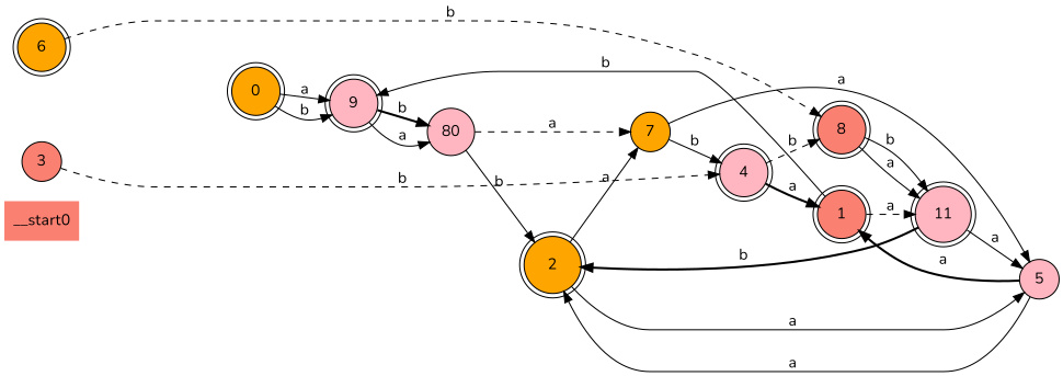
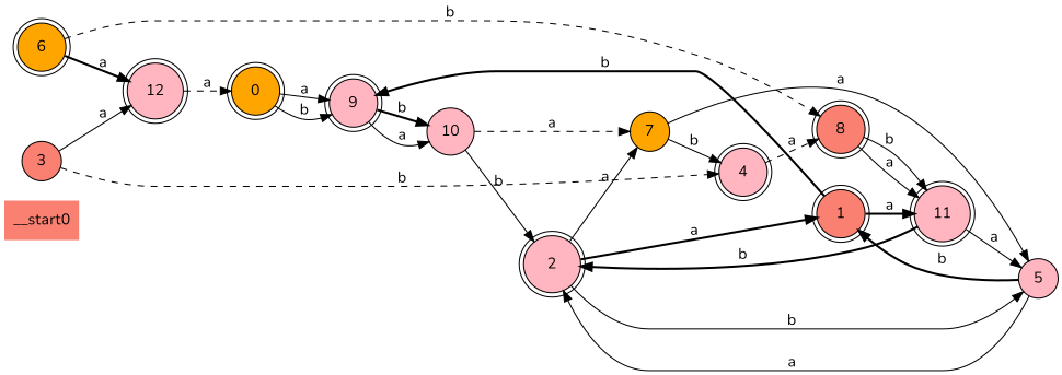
  digraph {
    fontname=Nunito
    rankdir=LR
    node [fillcolor=lightpink fontname=Nunito shape=doublecircle style="rounded,filled" color=black]
    edge [fontname=Nunito style=solid]
    __start0 [fillcolor=salmon shape=none style=filled color=""]
    n2 [fillcolor=orange label=0]
    n3 [label=9]
-   n4 [label=80 shape=circle style=filled]
+   n4 [label=10 shape=circle style=filled]
    n5 [fillcolor=salmon label=1]
    n6 [label=11]
-   n7 [fillcolor=orange label=2]
+   n7 [label=2]
    n8 [label=5 shape=circle style=filled]
    n9 [fillcolor=orange label=7 shape=circle style=filled]
    n10 [fillcolor=salmon label=3 shape=circle style=filled]
    n11 [label=4]
+   n12 [label=12]
    n13 [fillcolor=salmon label=8]
    n14 [fillcolor=orange label=6]
    n2 -> n3 [label=a]
    n2 -> n3 [label=b]
    n3 -> n4 [label=a]
    n3 -> n4 [label=b style=bold]
    n4 -> n7 [label=b]
    n4 -> n9 [label=a style=dashed]
-   n5 -> n3 [label=b]
-   n5 -> n6 [label=a style=dashed]
+   n5 -> n3 [label=b style=bold]
+   n5 -> n6 [label=a style=bold]
    n6 -> n7 [label=b style=bold]
    n6 -> n8 [label=a]
-   n11 -> n5 [label=a style=bold]
-   n7 -> n8 [label=a]
+   n7 -> n5 [label=a style=bold]
+   n7 -> n8 [label=b]
    n7 -> n9 [label=a]
-   n8 -> n5 [label=a style=bold]
+   n8 -> n5 [label=b style=bold]
    n8 -> n7 [label=a]
    n9 -> n8 [label=a]
    n9 -> n11 [label=b]
    n10 -> n11 [label=b style=dashed]
-   n11 -> n13 [label=b style=dashed]
+   n10 -> n12 [label=a]
+   n11 -> n13 [label=a style=dashed]
+   n12 -> n2 [label=a style=dashed]
    n13 -> n6 [label=a]
    n13 -> n6 [label=b]
+   n14 -> n12 [label=a style=bold]
    n14 -> n13 [label=b style=dashed]
  }
